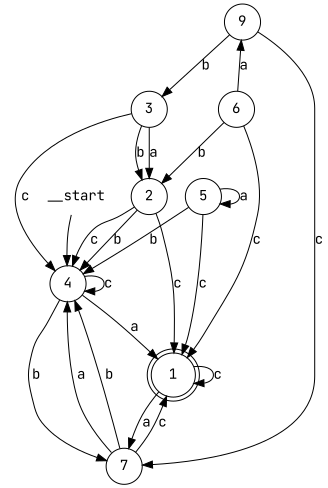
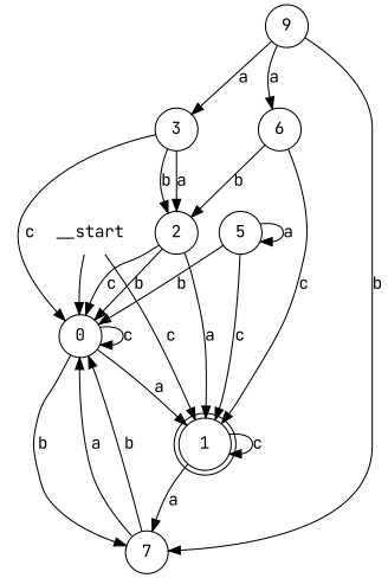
  digraph {
    fontname="JetBrains Mono"
    node [fontname="JetBrains Mono" shape=circle]
    edge [fontname="JetBrains Mono"]
    __start [shape=none]
-   n2 [label=4]
+   n2 [label=0]
    n3 [label=1 shape=doublecircle]
    n4 [label=7]
    n5 [label=2]
    n6 [label=3]
    n7 [label=9]
    n8 [label=6]
    n9 [label=5]
    __start -> n2
    n2 -> n2 [label=c]
    n2 -> n3 [label=a]
    n2 -> n4 [label=b]
    n3 -> n3 [label=c]
    n3 -> n4 [label=a]
    n4 -> n2 [label=a]
    n4 -> n2 [label=b]
-   n4 -> n3 [label=c]
+   __start -> n3 [label=c]
    n5 -> n2 [label=b]
    n5 -> n2 [label=c]
-   n5 -> n3 [label=c]
+   n5 -> n3 [label=a]
    n6 -> n2 [label=c]
    n6 -> n5 [label=a]
    n6 -> n5 [label=b]
-   n7 -> n4 [label=c]
-   n7 -> n6 [label=b]
-   n8 -> n7 [label=a]
+   n7 -> n4 [label=b]
+   n7 -> n6 [label=a]
+   n7 -> n8 [label=a]
    n8 -> n3 [label=c]
    n8 -> n5 [label=b]
    n9 -> n2 [label=b]
    n9 -> n3 [label=c]
    n9 -> n9 [label=a]
  }
